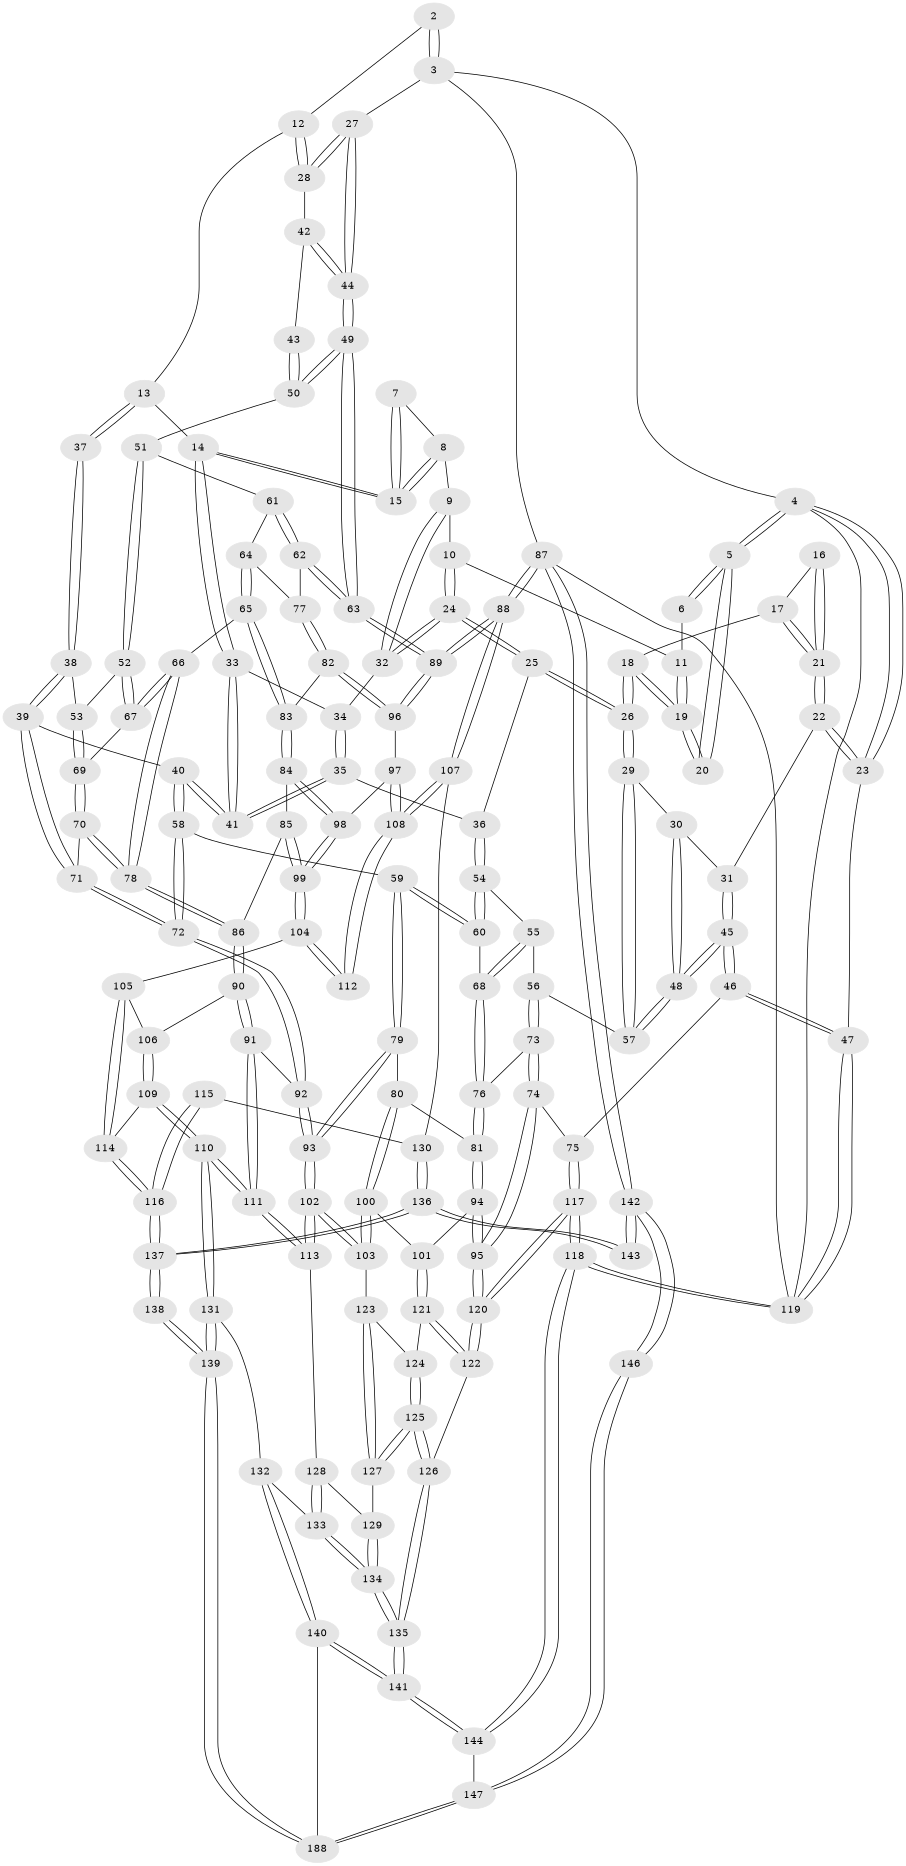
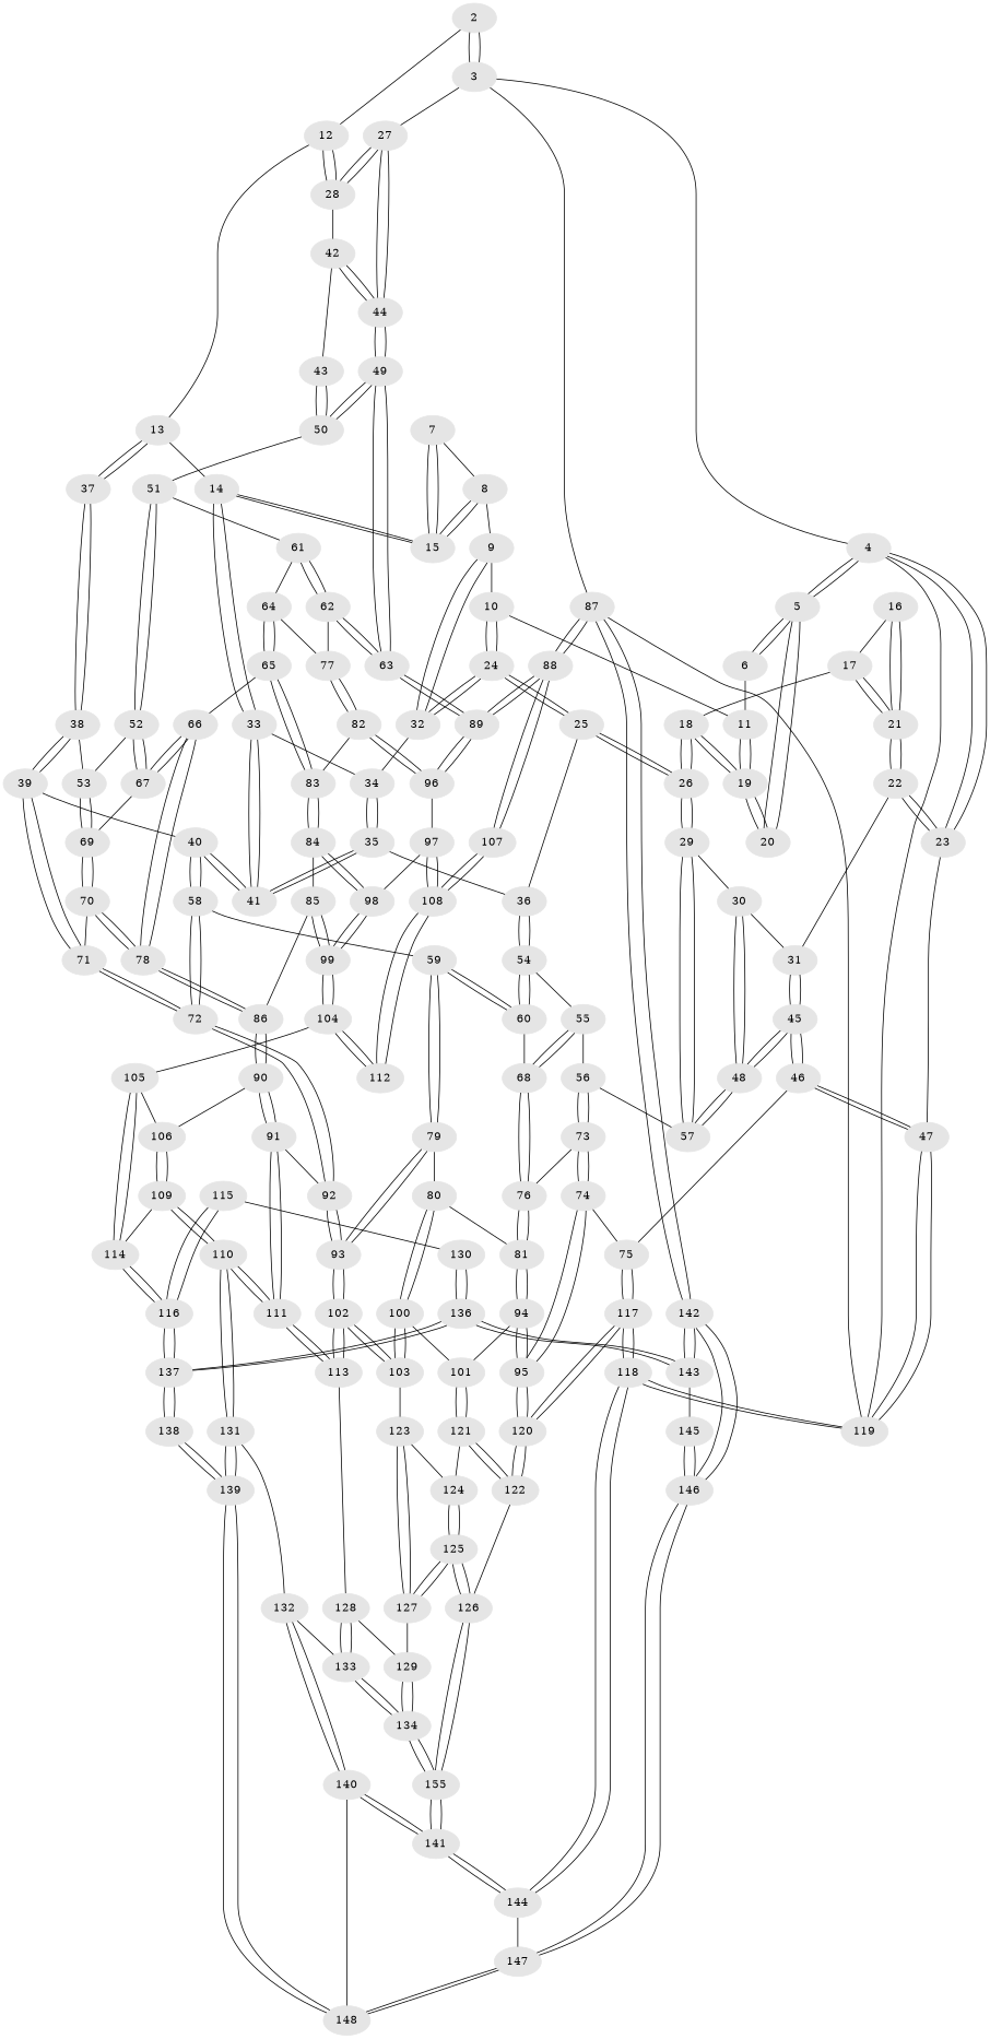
  graph {
    node [color=gray90 style=filled]
    2
    3
    12
    7
    8
    15
    4
    27
    87
    13
    28
    5
    23
    119
    44
    88
    142
    6
    20
    47
    11
    19
    9
    10
    32
    24
    34
    25
    14
    37
    42
    33
    38
    41
    16
    17
    21
    18
    22
    26
    29
    31
    45
    36
    54
    30
    57
    49
    43
    48
    46
    35
    55
    60
    39
    53
    50
    40
    71
    69
    58
    72
    59
    51
    63
    75
    117
    89
    52
    61
    67
    62
    64
    70
    56
    68
    73
    76
    74
    79
    92
    80
    93
    77
    65
    82
    96
    66
    83
    78
    84
    86
    81
    95
    120
    118
    94
    90
    100
    102
    101
    103
    97
    85
    98
    99
    104
    91
    106
    107
    143
    146
    108
    130
    111
    109
    113
    121
    122
    112
    105
    123
    124
    128
    127
    114
    116
    110
    136
    131
    132
    139
    115
    129
    133
    137
    138
    144
    147
    126
    125
-   135
+   135 [label=155]
    141
    134
    140
-   148 [label=188]
+   148
+   145
    2 -- 3
    2 -- 3
    2 -- 12
    3 -- 4
    3 -- 27
    3 -- 87
    12 -- 13
    12 -- 28
    12 -- 28
    7 -- 8
    7 -- 15
    7 -- 15
    8 -- 15
    8 -- 15
    8 -- 9
    4 -- 5
    4 -- 5
    4 -- 23
    4 -- 23
    4 -- 119
    27 -- 28
    27 -- 28
    27 -- 44
    27 -- 44
    87 -- 119
    87 -- 88
    87 -- 88
    87 -- 142
    87 -- 142
    13 -- 14
    13 -- 37
    13 -- 37
    28 -- 42
    5 -- 6
    5 -- 6
    5 -- 20
    5 -- 20
    23 -- 47
    44 -- 49
    44 -- 49
    88 -- 89
    88 -- 89
    88 -- 107
    88 -- 107
    142 -- 143
    142 -- 143
    142 -- 146
    142 -- 146
    6 -- 11
    47 -- 119
    47 -- 119
    11 -- 19
    11 -- 19
    19 -- 20
    19 -- 20
    9 -- 10
    9 -- 32
    9 -- 32
    10 -- 11
    10 -- 24
    10 -- 24
    32 -- 34
    24 -- 32
    24 -- 32
    24 -- 25
    24 -- 25
    34 -- 35
    34 -- 35
    25 -- 26
    25 -- 26
    25 -- 36
    14 -- 15
    14 -- 15
    14 -- 33
    14 -- 33
    37 -- 38
    37 -- 38
    42 -- 44
    42 -- 44
    42 -- 43
    33 -- 34
    33 -- 41
    33 -- 41
    38 -- 39
    38 -- 39
    38 -- 53
    16 -- 17
    16 -- 21
    16 -- 21
    17 -- 21
    17 -- 21
    17 -- 18
    21 -- 22
    21 -- 22
    18 -- 19
    18 -- 19
    18 -- 26
    18 -- 26
    22 -- 23
    22 -- 23
    22 -- 31
    26 -- 29
    26 -- 29
    29 -- 30
    29 -- 57
    29 -- 57
    31 -- 45
    31 -- 45
    45 -- 48
    45 -- 48
    45 -- 46
    45 -- 46
    36 -- 54
    36 -- 54
    54 -- 55
    54 -- 60
    54 -- 60
    30 -- 31
    30 -- 48
    30 -- 48
    49 -- 50
    49 -- 50
    49 -- 63
    49 -- 63
    43 -- 50
    43 -- 50
    48 -- 57
    48 -- 57
    46 -- 47
    46 -- 47
    46 -- 75
    35 -- 41
    35 -- 41
    35 -- 36
    55 -- 56
    55 -- 68
    55 -- 68
    60 -- 68
    39 -- 40
    39 -- 71
    39 -- 71
    53 -- 69
    53 -- 69
    50 -- 51
    40 -- 41
    40 -- 41
    40 -- 58
    40 -- 58
    71 -- 72
    71 -- 72
    69 -- 70
    69 -- 70
    58 -- 72
    58 -- 72
    58 -- 59
    72 -- 92
    72 -- 92
    59 -- 60
    59 -- 60
    59 -- 79
    59 -- 79
    51 -- 52
    51 -- 52
    51 -- 61
    63 -- 89
    63 -- 89
    75 -- 117
    75 -- 117
    117 -- 120
    117 -- 120
    117 -- 118
    117 -- 118
    89 -- 96
    89 -- 96
    52 -- 53
    52 -- 67
    52 -- 67
    61 -- 62
    61 -- 62
    61 -- 64
    67 -- 69
    62 -- 63
    62 -- 63
    62 -- 77
    64 -- 77
    64 -- 65
    64 -- 65
    70 -- 71
    70 -- 78
    70 -- 78
    56 -- 57
    56 -- 73
    56 -- 73
    68 -- 76
    68 -- 76
    73 -- 76
    73 -- 74
    73 -- 74
    76 -- 81
    76 -- 81
    74 -- 75
    74 -- 95
    74 -- 95
    79 -- 80
    79 -- 93
    79 -- 93
    92 -- 93
    92 -- 93
    80 -- 81
    80 -- 100
    80 -- 100
    93 -- 102
    93 -- 102
    77 -- 82
    77 -- 82
    65 -- 66
    65 -- 83
    65 -- 83
    82 -- 96
    82 -- 96
    82 -- 83
    96 -- 97
    66 -- 67
    66 -- 67
    66 -- 78
    66 -- 78
    83 -- 84
    83 -- 84
    78 -- 86
    78 -- 86
    84 -- 85
    84 -- 98
    84 -- 98
    86 -- 90
    86 -- 90
    81 -- 94
    81 -- 94
    95 -- 120
    95 -- 120
    120 -- 122
    120 -- 122
    118 -- 119
    118 -- 119
    118 -- 144
    118 -- 144
    94 -- 95
    94 -- 95
    94 -- 101
    90 -- 91
    90 -- 91
    90 -- 106
    100 -- 101
    100 -- 103
    100 -- 103
    102 -- 103
    102 -- 103
    102 -- 113
    102 -- 113
    101 -- 121
    101 -- 121
    103 -- 123
    97 -- 98
    97 -- 108
    97 -- 108
    85 -- 86
    85 -- 99
    85 -- 99
    98 -- 99
    98 -- 99
    99 -- 104
    99 -- 104
    104 -- 112
    104 -- 112
    104 -- 105
    91 -- 92
    91 -- 111
    91 -- 111
    106 -- 109
    106 -- 109
    107 -- 108
    107 -- 108
-   107 -- 130
+   143 -- 145
    146 -- 147
    146 -- 147
    108 -- 112
    108 -- 112
    130 -- 136
    130 -- 136
    111 -- 113
    111 -- 113
    109 -- 114
    109 -- 110
    109 -- 110
    113 -- 128
    121 -- 122
    121 -- 122
    121 -- 124
    122 -- 126
    105 -- 106
    105 -- 114
    105 -- 114
    123 -- 124
    123 -- 127
    123 -- 127
    124 -- 125
    124 -- 125
    128 -- 129
    128 -- 133
    128 -- 133
    127 -- 129
    114 -- 116
    114 -- 116
    116 -- 137
    116 -- 137
    110 -- 111
    110 -- 111
    110 -- 131
    110 -- 131
    136 -- 143
    136 -- 143
    136 -- 137
    136 -- 137
    131 -- 132
    131 -- 139
    131 -- 139
    132 -- 133
    132 -- 140
    132 -- 140
    139 -- 148
    139 -- 148
    115 -- 130
    115 -- 116
    115 -- 116
    129 -- 134
    129 -- 134
    133 -- 134
    133 -- 134
    137 -- 138
    137 -- 138
    138 -- 139
    138 -- 139
    144 -- 147
    147 -- 148
    147 -- 148
    126 -- 135
    126 -- 135
    125 -- 127
    125 -- 127
    125 -- 126
    125 -- 126
    135 -- 141
    135 -- 141
    141 -- 144
    141 -- 144
    134 -- 135
    134 -- 135
    140 -- 141
    140 -- 141
    140 -- 148
+   145 -- 146
+   145 -- 146
  }
